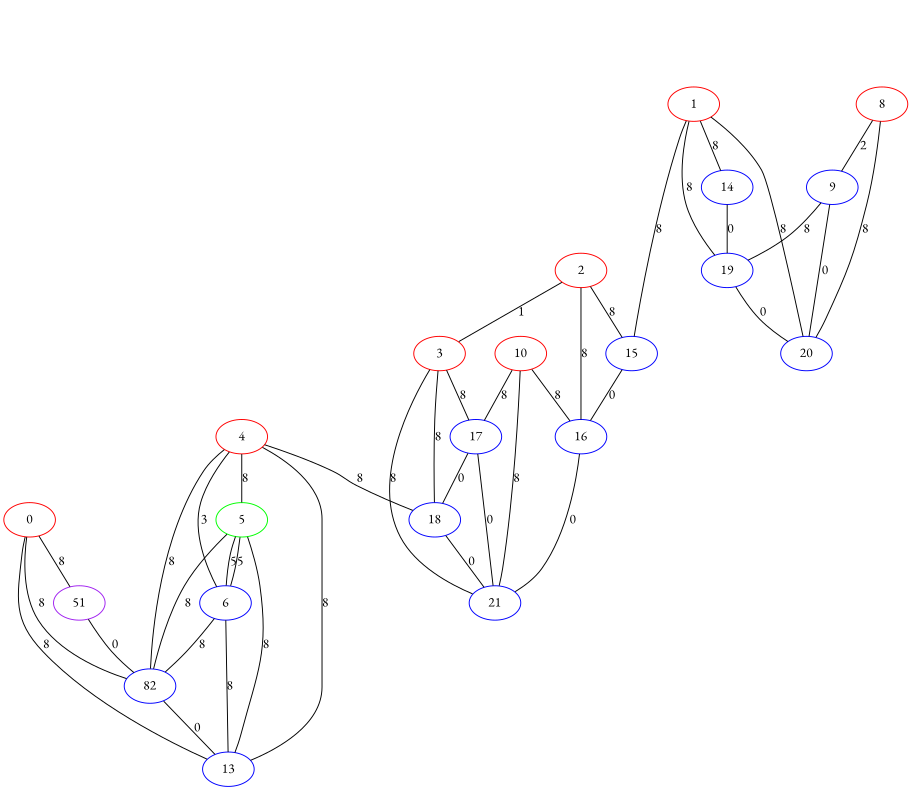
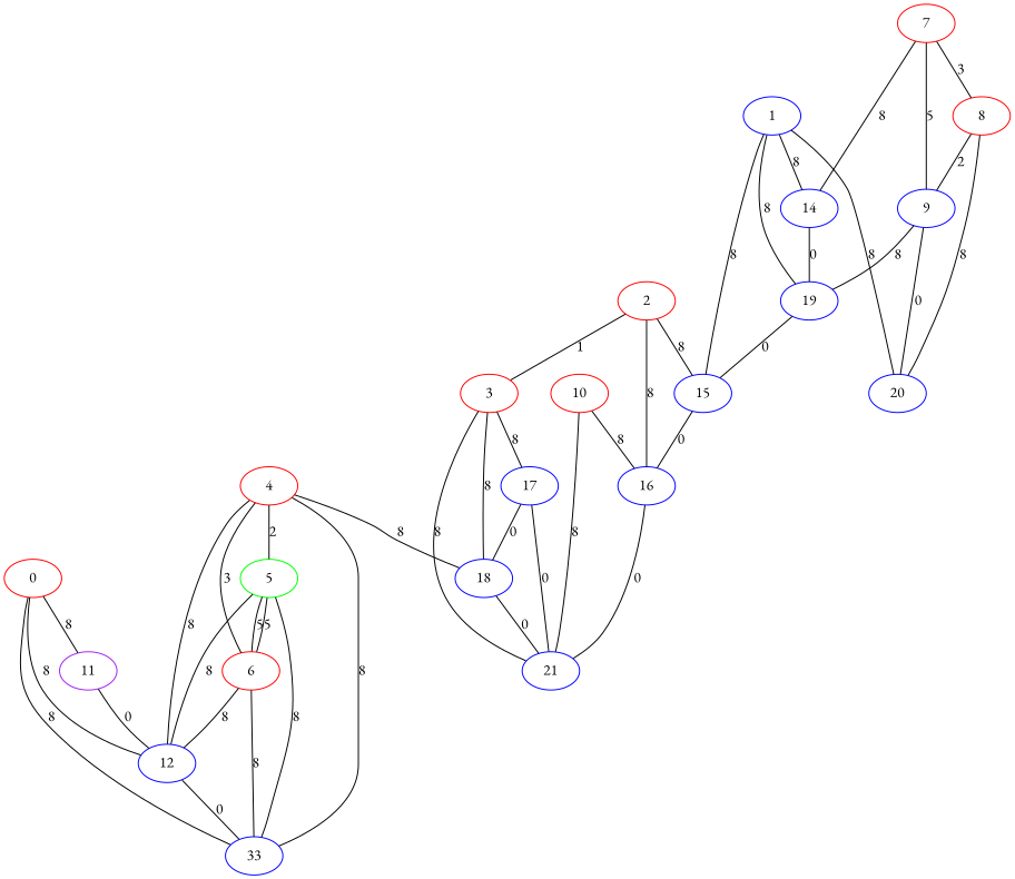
  graph {
    fontname="EB Garamond"
    node [color=blue fontname="EB Garamond" weight=1]
    edge [fontname="EB Garamond"]
-   11 [color=purple weight=4 label=51]
+   11 [color=purple weight=4]
    0 [color=red]
-   12 [weight=3 label=82]
-   13 [weight=3]
+   12 [weight=3]
+   13 [weight=3 label=33]
    14 [weight=3]
-   1 [color=red]
+   1
    15 [weight=3]
    19 [weight=3]
    20 [weight=3]
    16 [weight=3]
    2 [color=red]
    3 [color=red]
    17 [weight=3]
    18 [weight=3]
    21 [weight=3]
    4 [color=red]
    5 [color=green weight=2]
-   6
+   6 [color=red]
+   7 [color=red]
    8 [color=red]
    9
    10 [color=red]
    11 -- 12 [label=0]
    0 -- 11 [label=8]
    0 -- 12 [label=8]
    0 -- 13 [label=8]
    12 -- 13 [label=0]
    14 -- 19 [label=0]
    1 -- 14 [label=8]
    1 -- 15 [label=8]
    1 -- 19 [label=8]
    1 -- 20 [label=8]
    15 -- 16 [label=0]
-   19 -- 20 [label=0]
+   19 -- 15 [label=0]
    16 -- 21 [label=0]
    2 -- 15 [label=8]
    2 -- 16 [label=8]
    2 -- 3 [label=1]
    3 -- 17 [label=8]
    3 -- 18 [label=8]
    3 -- 21 [label=8]
    17 -- 18 [label=0]
    17 -- 21 [label=0]
    18 -- 21 [label=0]
    4 -- 12 [label=8]
    4 -- 13 [label=8]
    4 -- 18 [label=8]
-   4 -- 5 [label=8]
+   4 -- 5 [label=2]
    4 -- 6 [label=3]
    5 -- 12 [label=8]
    5 -- 13 [label=8]
    5 -- 6 [label=5]
    5 -- 6 [label=5]
    6 -- 12 [label=8]
    6 -- 13 [label=8]
+   7 -- 14 [label=8]
+   7 -- 8 [label=3]
+   7 -- 9 [label=5]
    8 -- 20 [label=8]
    8 -- 9 [label=2]
    9 -- 19 [label=8]
    9 -- 20 [label=0]
    10 -- 16 [label=8]
-   10 -- 17 [label=8]
    10 -- 21 [label=8]
  }
